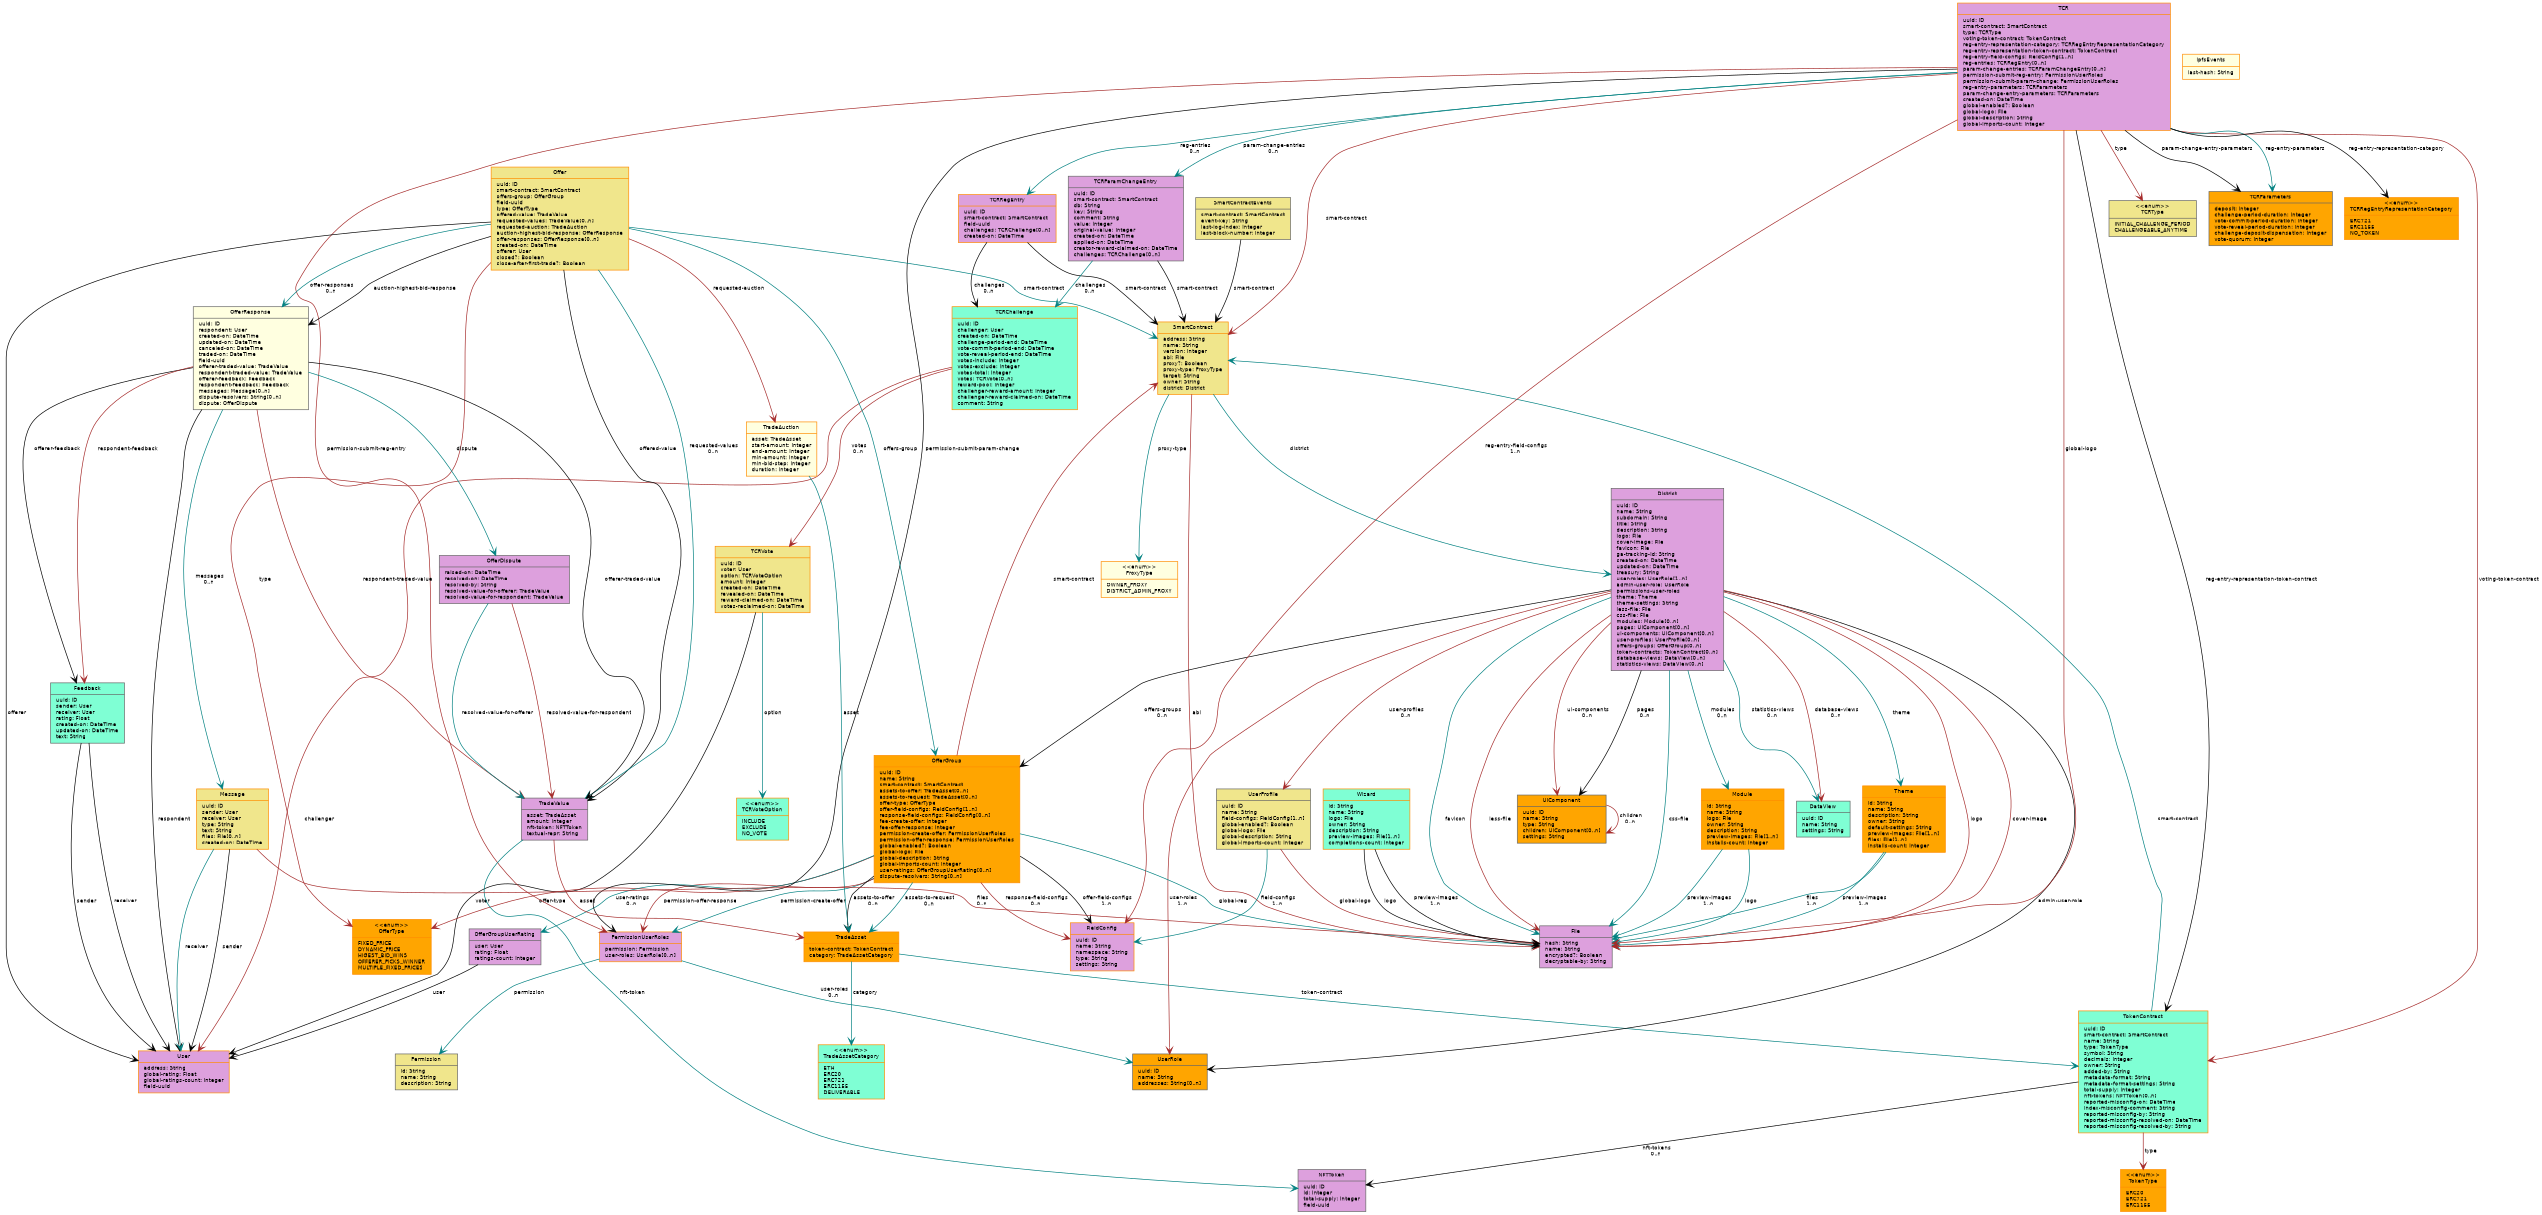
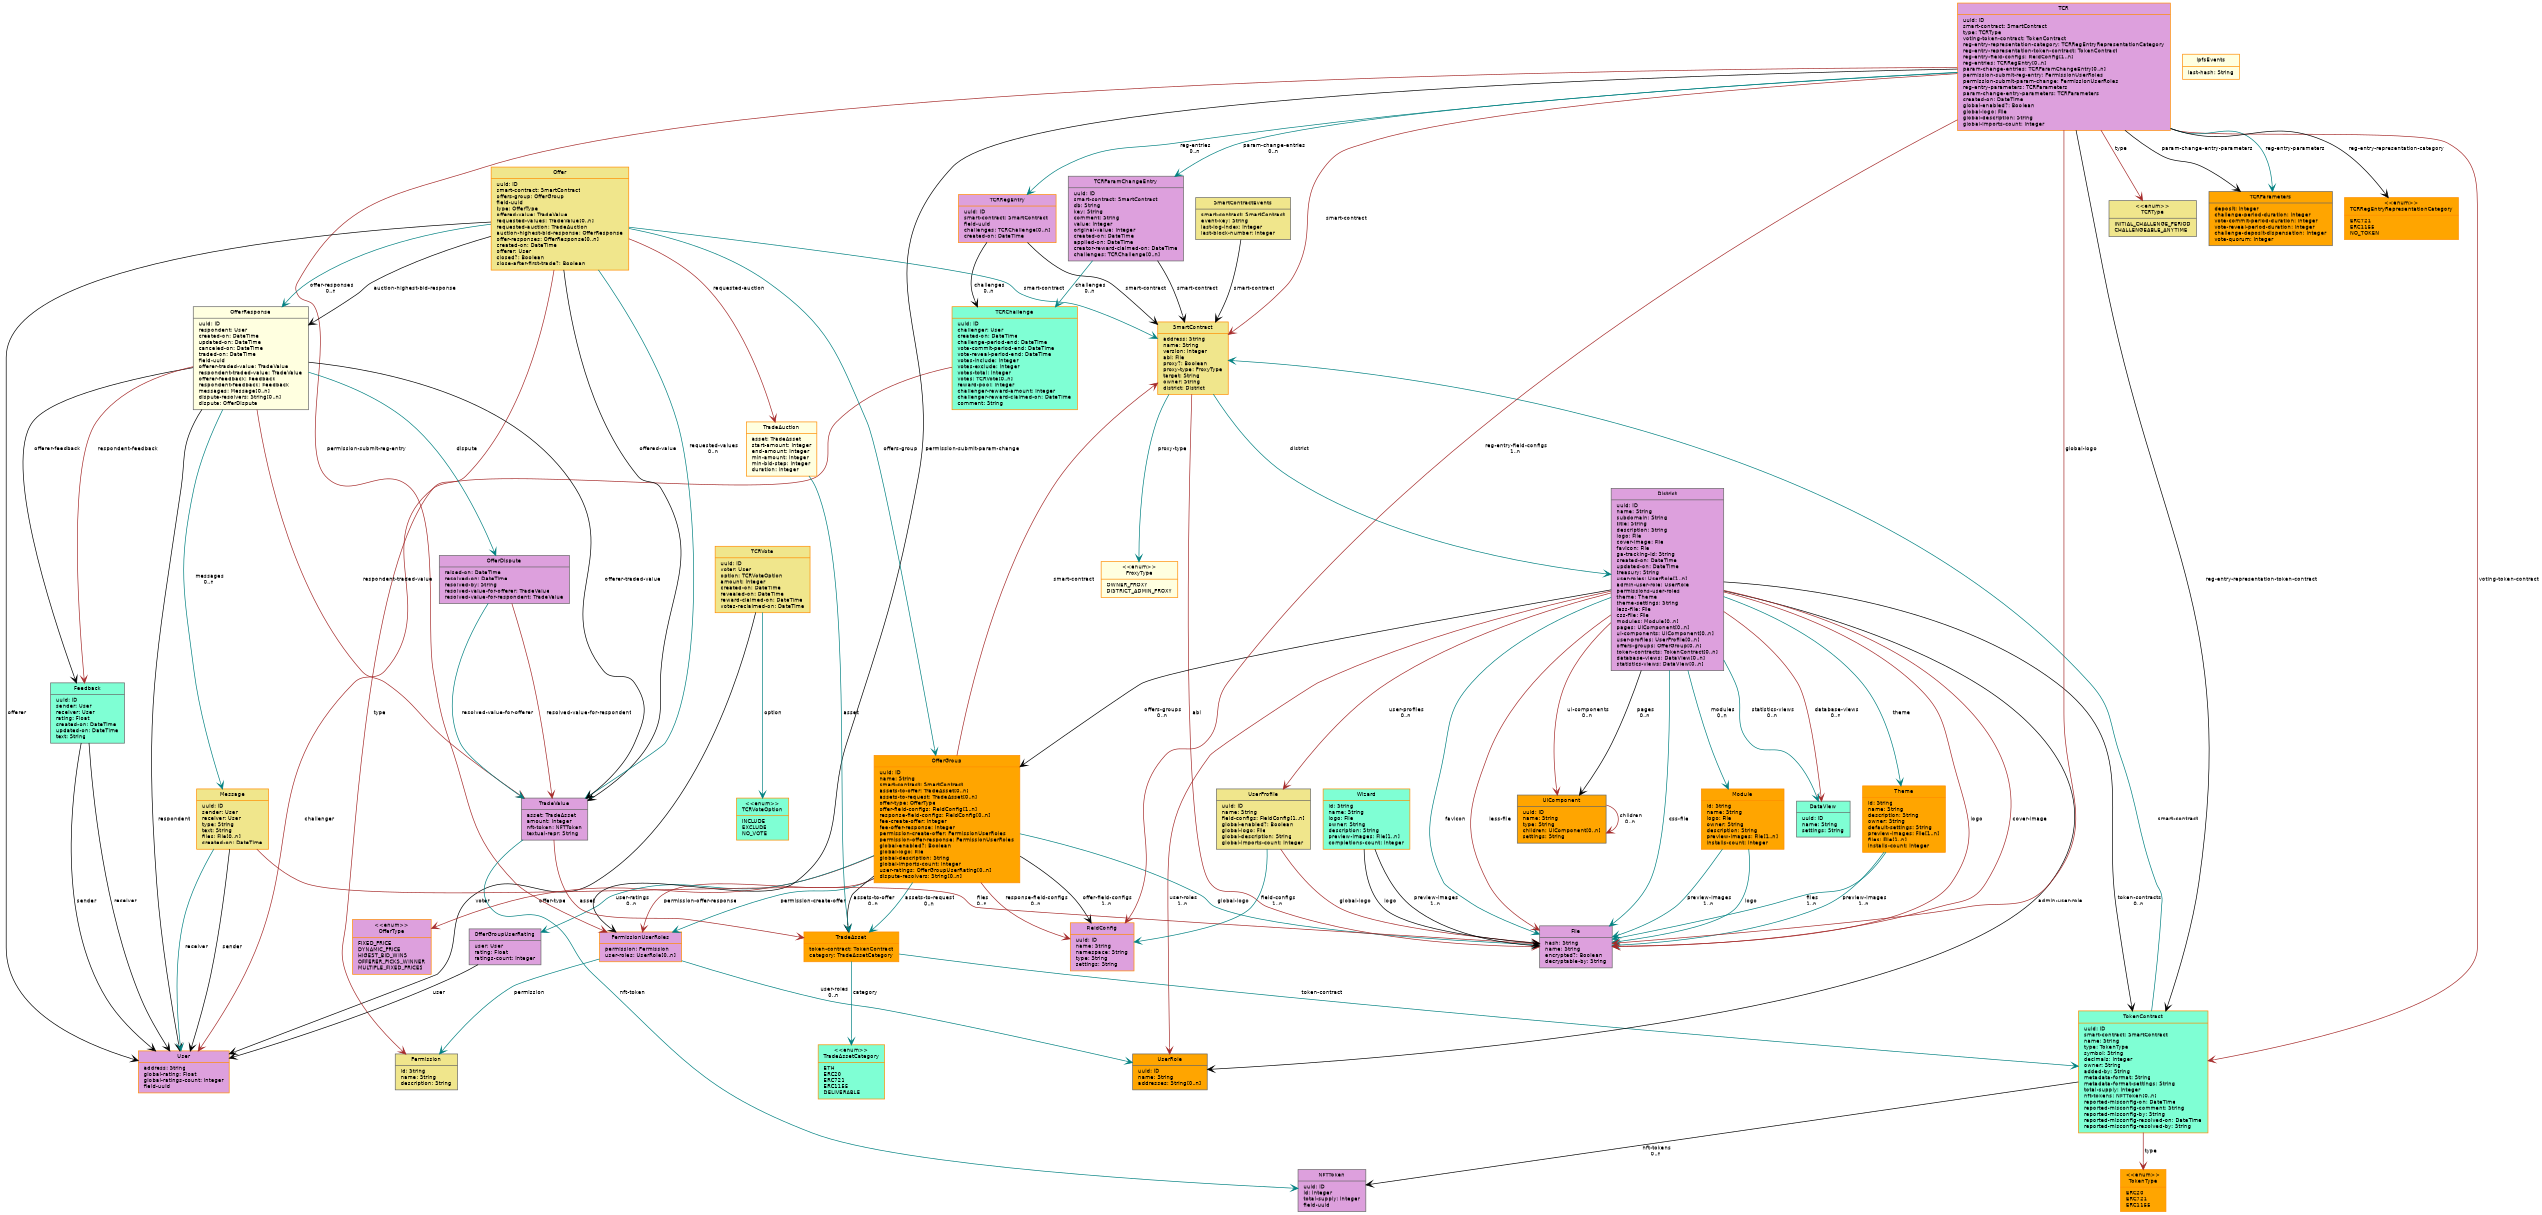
  digraph {
    fontname="Bitstream Vera Sans"
    fontsize=8
    node [color=darkorange fillcolor=plum fontname="Bitstream Vera Sans" fontsize=8 shape=record style=filled]
    edge [arrowhead=open color=teal fontname="Bitstream Vera Sans" fontsize=8 labelangle=45 labeldistance=1.1]
    n1 [label="{User|address: String\lglobal-rating: Float\lglobal-ratings-count: Integer\lfield-uuid\l}"]
    n2 [label="{PermissionUserRoles|permission: Permission\luser-roles: UserRole[0..n]\l}"]
    n3 [color=gray40 fillcolor=khaki label="{Permission|id: String\lname: String\ldescription: String\l}"]
    n4 [color=gray40 fillcolor=orange label="{UserRole|uuid: ID\lname: String\laddresses: String[0..n]\l}"]
    n5 [fillcolor=lightyellow label="{\<\<enum\>\>\nProxyType|OWNER_PROXY\lDISTRICT_ADMIN_PROXY\l}"]
    n6 [fillcolor=aquamarine label="{TCRChallenge|uuid: ID\lchallenger: User\lcreated-on: DateTime\lchallenge-period-end: DateTime\lvote-commit-period-end: DateTime\lvote-reveal-period-end: DateTime\lvotes-include: Integer\lvotes-exclude: Integer\lvotes-total: Integer\lvotes: TCRVote[0..n]\lreward-pool: Integer\lchallenger-reward-amount: Integer\lchallenger-reward-claimed-on: DateTime\lcomment: String\l}"]
    n7 [fillcolor=khaki label="{TCRVote|uuid: ID\lvoter: User\loption: TCRVoteOption\lamount: Integer\lcreated-on: DateTime\lrevealed-on: DateTime\lreward-claimed-on: DateTime\lvotes-reclaimed-on: DateTime\l}"]
    n8 [fillcolor=aquamarine label="{\<\<enum\>\>\nTCRVoteOption|INCLUDE\lEXCLUDE\lNO_VOTE\l}"]
    n9 [fillcolor=orange label="{Theme|id: String\lname: String\ldescription: String\lowner: String\ldefault-settings: String\lpreview-images: File[1..n]\lfiles: File[1..n]\linstalls-count: Integer\l}"]
    n10 [color=gray40 label="{File|hash: String\lname: String\lencrypted?: Boolean\ldecryptable-by: String\l}"]
    n11 [fillcolor=orange label="{TradeAsset|token-contract: TokenContract\lcategory: TradeAssetCategory\l}"]
-   n12 [fillcolor=aquamarine label="{TokenContract|uuid: ID\lsmart-contract: SmartContract\lname: String\ltype: TokenType\lsymbol: String\ldecimals: Integer\lowner: String\ladded-by: String\lmetadata-format: String\lmetadata-format-settings: String\ltotal-supply: Integer\lnft-tokens: NFTToken[0..n]\lreported-misconfig-on: DateTime\lindex-misconfig-comment: String\lreported-misconfig-by: String\lreported-misconfig-resolved-on: DateTime\lreported-misconfig-resolved-by: String\l}"]
+   n12 [fillcolor=aquamarine label="{TokenContract|uuid: ID\lsmart-contract: SmartContract\lname: String\ltype: TokenType\lsymbol: String\ldecimals: Integer\lowner: String\ladded-by: String\lmetadata-format: String\lmetadata-format-settings: String\ltotal-supply: Integer\lnft-tokens: NFTToken[0..n]\lreported-misconfig-on: DateTime\lreported-misconfig-comment: String\lreported-misconfig-by: String\lreported-misconfig-resolved-on: DateTime\lreported-misconfig-resolved-by: String\l}"]
    n13 [fillcolor=aquamarine label="{\<\<enum\>\>\nTradeAssetCategory|ETH\lERC20\lERC721\lERC1155\lDELIVERABLE\l}"]
    n14 [fillcolor=khaki label="{SmartContract|address: String\lname: String\lversion: Integer\labi: File\lproxy?: Boolean\lproxy-type: ProxyType\ltarget: String\lowner: String\ldistrict: District\l}"]
    n15 [color=gray40 label="{NFTToken|uuid: ID\lid: Integer\ltotal-supply: Integer\lfield-uuid\l}"]
    n16 [fillcolor=orange label="{\<\<enum\>\>\nTokenType|ERC20\lERC721\lERC1155\l}"]
    n17 [color=gray40 fillcolor=orange label="{UIComponent|uuid: ID\lname: String\ltype: String\lchildren: UIComponent[0..n]\lsettings: String\l}"]
    n18 [color=gray40 label="{District|uuid: ID\lname: String\lsubdomain: String\ltitle: String\ldescription: String\llogo: File\lcover-image: File\lfavicon: File\lga-tracking-id: String\lcreated-on: DateTime\lupdated-on: DateTime\ltreasury: String\luser-roles: UserRole[1..n]\ladmin-user-role: UserRole\lpermissions-user-roles\ltheme: Theme\ltheme-settings: String\lless-file: File\lcss-file: File\lmodules: Module[0..n]\lpages: UIComponent[0..n]\lui-components: UIComponent[0..n]\luser-profiles: UserProfile[0..n]\loffers-groups: OfferGroup[0..n]\ltoken-contracts: TokenContract[0..n]\ldatabase-views: DataView[0..n]\lstatistics-views: DataView[0..n]\l}"]
    n19 [fillcolor=orange label="{OfferGroup|uuid: ID\lname: String\lsmart-contract: SmartContract\lassets-to-offer: TradeAsset[0..n]\lassets-to-request: TradeAsset[0..n]\loffer-type: OfferType\loffer-field-configs: FieldConfig[1..n]\lresponse-field-configs: FieldConfig[0..n]\lfee-create-offer: Integer\lfee-offer-response: Integer\lpermission-create-offer: PermissionUserRoles\lpermission-offer-response: PermissionUserRoles\lglobal-enabled?: Boolean\lglobal-logo: File\lglobal-description: String\lglobal-imports-count: Integer\luser-ratings: OfferGroupUserRating[0..n]\ldispute-resolvers: String[0..n]\l}"]
    n20 [fillcolor=orange label="{Module|id: String\lname: String\llogo: File\lowner: String\ldescription: String\lpreview-images: File[1..n]\linstalls-count: Integer\l}"]
    n21 [color=gray40 fillcolor=aquamarine label="{DataView|uuid: ID\lname: String\lsettings: String\l}"]
    n22 [color=gray40 fillcolor=khaki label="{UserProfile|uuid: ID\lname: String\lfield-configs: FieldConfig[1..n]\lglobal-enabled?: Boolean\lglobal-logo: File\lglobal-description: String\lglobal-imports-count: Integer\l}"]
    n23 [label="{TCRRegEntry|uuid: ID\lsmart-contract: SmartContract\lfield-uuid\lchallenges: TCRChallenge[0..n]\lcreated-on: DateTime\l}"]
    n24 [label="{TCR|uuid: ID\lsmart-contract: SmartContract\ltype: TCRType\lvoting-token-contract: TokenContract\lreg-entry-representation-category: TCRRegEntryRepresentationCategory\lreg-entry-representation-token-contract: TokenContract\lreg-entry-field-configs: FieldConfig[1..n]\lreg-entries: TCRRegEntry[0..n]\lparam-change-entries: TCRParamChangeEntry[0..n]\lpermission-submit-reg-entry: PermissionUserRoles\lpermission-submit-param-change: PermissionUserRoles\lreg-entry-parameters: TCRParameters\lparam-change-entry-parameters: TCRParameters\lcreated-on: DateTime\lglobal-enabled?: Boolean\lglobal-logo: File\lglobal-description: String\lglobal-imports-count: Integer\l}"]
    n25 [color=gray40 label="{TCRParamChangeEntry|uuid: ID\lsmart-contract: SmartContract\ldb: String\lkey: String\lcomment: String\lvalue: Integer\loriginal-value: Integer\lcreated-on: DateTime\lapplied-on: DateTime\lcreator-reward-claimed-on: DateTime\lchallenges: TCRChallenge[0..n]\l}"]
    n26 [label="{FieldConfig|uuid: ID\lname: String\lnamespace: String\ltype: String\lsettings: String\l}"]
    n27 [color=gray40 fillcolor=khaki label="{\<\<enum\>\>\nTCRType|INITIAL_CHALLENGE_PERIOD\lCHALLENGEABLE_ANYTIME\l}"]
    n28 [color=gray40 fillcolor=orange label="{TCRParameters|deposit: Integer\lchallenge-period-duration: Integer\lvote-commit-period-duration: Integer\lvote-reveal-period-duration: Integer\lchallenge-deposit-dispensation: Integer\lvote-quorum: Integer\l}"]
    n29 [fillcolor=orange label="{\<\<enum\>\>\nTCRRegEntryRepresentationCategory|ERC721\lERC1155\lNO_TOKEN\l}"]
    n30 [color=gray40 fillcolor=khaki label="{SmartContractEvents|smart-contract: SmartContract\levent-key: String\llast-log-index: Integer\llast-block-number: Integer\l}"]
    n31 [fillcolor=khaki label="{Offer|uuid: ID\lsmart-contract: SmartContract\loffers-group: OfferGroup\lfield-uuid\ltype: OfferType\loffered-value: TradeValue\lrequested-values: TradeValue[0..n]\lrequested-auction: TradeAuction\lauction-highest-bid-response: OfferResponse\loffer-responses: OfferResponse[0..n]\lcreated-on: DateTime\lofferer: User\lclosed?: Boolean\lclose-after-first-trade?: Boolean\l}"]
    n32 [color=gray40 label="{TradeValue|asset: TradeAsset\lamount: Integer\lnft-token: NFTToken\ltextual-repr: String\l}"]
    n33 [fillcolor=lightyellow label="{TradeAuction|asset: TradeAsset\lstart-amount: Integer\lend-amount: Integer\lmin-amount: Integer\lmin-bid-step: Integer\lduration: Integer\l}"]
    n34 [color=gray40 fillcolor=lightyellow label="{OfferResponse|uuid: ID\lrespondent: User\lcreated-on: DateTime\lupdated-on: DateTime\lcanceled-on: DateTime\ltraded-on: DateTime\lfield-uuid\lofferer-traded-value: TradeValue\lrespondent-traded-value: TradeValue\lofferer-feedback: Feedback\lrespondent-feedback: Feedback\lmessages: Message[0..n]\ldispute-resolvers: String[0..n]\ldispute: OfferDispute\l}"]
-   n35 [fillcolor=orange label="{\<\<enum\>\>\nOfferType|FIXED_PRICE\lDYNAMIC_PRICE\lHIGEST_BID_WINS\lOFFERER_PICKS_WINNER\lMULTIPLE_FIXED_PRICES\l}"]
+   n35 [label="{\<\<enum\>\>\nOfferType|FIXED_PRICE\lDYNAMIC_PRICE\lHIGEST_BID_WINS\lOFFERER_PICKS_WINNER\lMULTIPLE_FIXED_PRICES\l}"]
    n36 [color=gray40 label="{OfferGroupUserRating|user: User\lrating: Float\lratings-count: Integer\l}"]
    n37 [fillcolor=khaki label="{Message|uuid: ID\lsender: User\lreceiver: User\ltype: String\ltext: String\lfiles: File[0..n]\lcreated-on: DateTime\l}"]
    n38 [color=gray40 fillcolor=aquamarine label="{Feedback|uuid: ID\lsender: User\lreceiver: User\lrating: Float\lcreated-on: DateTime\lupdated-on: DateTime\ltext: String\l}"]
    n39 [color=gray40 label="{OfferDispute|raised-on: DateTime\lresolved-on: DateTime\lresolved-by: String\lresolved-value-for-offerer: TradeValue\lresolved-value-for-respondent: TradeValue\l}"]
    n40 [fillcolor=aquamarine label="{Wizard|id: String\lname: String\llogo: File\lowner: String\ldescription: String\lpreview-images: File[1..n]\lcompletions-count: Integer\l}"]
    n41 [fillcolor=lightyellow label="{IpfsEvents|last-hash: String\l}"]
    n2 -> n3 [label=" permission"]
    n2 -> n4 [label=" user-roles\n0..n"]
    n6 -> n1 [color=brown label=" challenger"]
-   n6 -> n7 [color=brown label=" votes\n0..n"]
    n7 -> n1 [color=black label=" voter"]
    n7 -> n8 [label=" option"]
    n9 -> n10 [label=" preview-images\n1..n"]
    n9 -> n10 [label=" files\n1..n"]
    n11 -> n12 [label=" token-contract"]
    n11 -> n13 [label=" category"]
    n12 -> n14 [label=" smart-contract"]
    n12 -> n15 [color=black label=" nft-tokens\n0..n"]
    n12 -> n16 [color=brown label=" type"]
    n14 -> n5 [label=" proxy-type"]
    n14 -> n10 [color=brown label=" abi"]
    n14 -> n18 [label=" district"]
    n17 -> n17 [color=brown label=" children\n0..n"]
    n18 -> n4 [color=brown label=" user-roles\n1..n"]
    n18 -> n4 [color=black label=" admin-user-role"]
    n18 -> n9 [label=" theme"]
    n18 -> n10 [color=brown label=" logo"]
    n18 -> n10 [color=brown label=" cover-image"]
    n18 -> n10 [label=" favicon"]
    n18 -> n10 [color=brown label=" less-file"]
    n18 -> n10 [label=" css-file"]
+   n18 -> n12 [color=black label=" token-contracts\n0..n"]
    n18 -> n17 [color=black label=" pages\n0..n"]
    n18 -> n17 [color=brown label=" ui-components\n0..n"]
    n18 -> n19 [color=black label=" offers-groups\n0..n"]
    n18 -> n20 [label=" modules\n0..n"]
    n18 -> n21 [color=brown label=" database-views\n0..n"]
    n18 -> n21 [label=" statistics-views\n0..n"]
    n18 -> n22 [color=brown label=" user-profiles\n0..n"]
    n19 -> n2 [label=" permission-create-offer"]
    n19 -> n2 [color=brown label=" permission-offer-response"]
-   n19 -> n10 [label=" global-reg"]
+   n19 -> n10 [label=" global-logo"]
    n19 -> n11 [color=black label=" assets-to-offer\n0..n"]
    n19 -> n11 [label=" assets-to-request\n0..n"]
    n19 -> n14 [color=brown label=" smart-contract"]
    n19 -> n26 [color=black label=" offer-field-configs\n1..n"]
    n19 -> n26 [color=brown label=" response-field-configs\n0..n"]
    n19 -> n35 [color=brown label=" offer-type"]
    n19 -> n36 [label=" user-ratings\n0..n"]
    n20 -> n10 [label=" logo"]
    n20 -> n10 [label=" preview-images\n1..n"]
    n22 -> n10 [color=brown label=" global-logo"]
    n22 -> n26 [label=" field-configs\n1..n"]
    n23 -> n6 [color=black label=" challenges\n0..n"]
    n23 -> n14 [color=black label=" smart-contract"]
    n24 -> n2 [color=brown label=" permission-submit-reg-entry"]
    n24 -> n2 [color=black label=" permission-submit-param-change"]
    n24 -> n10 [color=brown label=" global-logo"]
    n24 -> n12 [color=brown label=" voting-token-contract"]
    n24 -> n12 [color=black label=" reg-entry-representation-token-contract"]
    n24 -> n14 [color=brown label=" smart-contract"]
    n24 -> n23 [label=" reg-entries\n0..n"]
    n24 -> n25 [label=" param-change-entries\n0..n"]
    n24 -> n26 [color=brown label=" reg-entry-field-configs\n1..n"]
    n24 -> n27 [color=brown label=" type"]
    n24 -> n28 [label=" reg-entry-parameters"]
    n24 -> n28 [color=black label=" param-change-entry-parameters"]
    n24 -> n29 [color=black label=" reg-entry-representation-category"]
    n25 -> n6 [label=" challenges\n0..n"]
    n25 -> n14 [color=black label=" smart-contract"]
    n30 -> n14 [color=black label=" smart-contract"]
    n31 -> n1 [color=black label=" offerer"]
    n31 -> n14 [label=" smart-contract"]
    n31 -> n19 [label=" offers-group"]
    n31 -> n32 [color=black label=" offered-value"]
    n31 -> n32 [label=" requested-values\n0..n"]
    n31 -> n33 [color=brown label=" requested-auction"]
    n31 -> n34 [color=black label=" auction-highest-bid-response"]
    n31 -> n34 [label=" offer-responses\n0..n"]
-   n31 -> n35 [color=brown label=" type"]
+   n31 -> n3 [color=brown label=" type"]
    n32 -> n11 [color=brown label=" asset"]
    n32 -> n15 [label=" nft-token"]
    n33 -> n11 [label=" asset"]
    n34 -> n1 [color=black label=" respondent"]
    n34 -> n32 [color=black label=" offerer-traded-value"]
    n34 -> n32 [color=brown label=" respondent-traded-value"]
    n34 -> n37 [label=" messages\n0..n"]
    n34 -> n38 [color=black label=" offerer-feedback"]
    n34 -> n38 [color=brown label=" respondent-feedback"]
    n34 -> n39 [label=" dispute"]
    n36 -> n1 [color=black label=" user"]
    n37 -> n1 [color=black label=" sender"]
    n37 -> n1 [label=" receiver"]
    n37 -> n10 [color=brown label=" files\n0..n"]
    n38 -> n1 [color=black label=" sender"]
    n38 -> n1 [color=black label=" receiver"]
    n39 -> n32 [label=" resolved-value-for-offerer"]
    n39 -> n32 [color=brown label=" resolved-value-for-respondent"]
    n40 -> n10 [color=black label=" logo"]
    n40 -> n10 [color=black label=" preview-images\n1..n"]
  }
